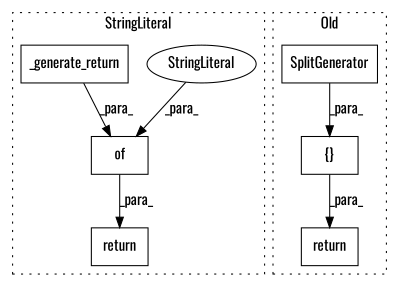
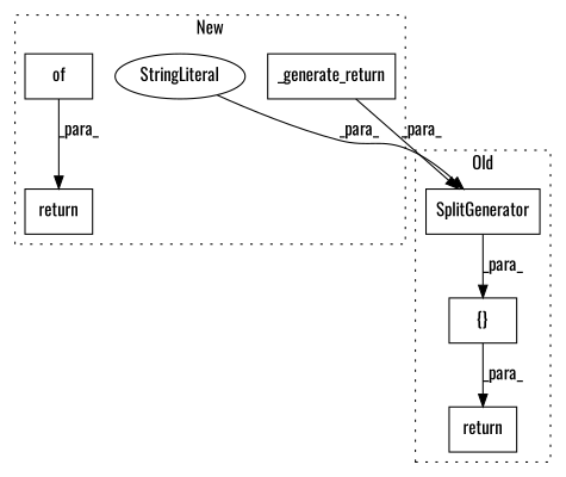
  digraph {
    fontname=Oswald
    node [a=32 fontname=Oswald l=7 shape=box]
    edge [fontname=Oswald]
    n1 [l="3,1" label=of s="7123,7192"]
    n2 [a=45 l=6 label=StringLiteral s=7160 shape=ellipse]
    n3 [a=41 label=return s=7112]
    n4 [l=20 label=_generate_return s=7139]
    n5 [l="15,1" label=SplitGenerator s="7291,7330"]
    n6 [a=4 l="1,1" label="{}" s="7234,7331"]
    n7 [a=41 label=return s=7218]
    subgraph cluster_1 {
-     label=StringLiteral
+     label=New
      style=dotted
      n1
      n2
      n3
      n4
    }
    subgraph cluster_2 {
      label=Old
      style=dotted
      n5
      n6
      n7
    }
    n1 -> n3 [label=_para_]
-   n2 -> n1 [label=_para_]
-   n4 -> n1 [label=_para_]
+   n2 -> n5 [label=_para_]
+   n4 -> n5 [label=_para_]
    n5 -> n6 [label=_para_]
    n6 -> n7 [label=_para_]
  }
